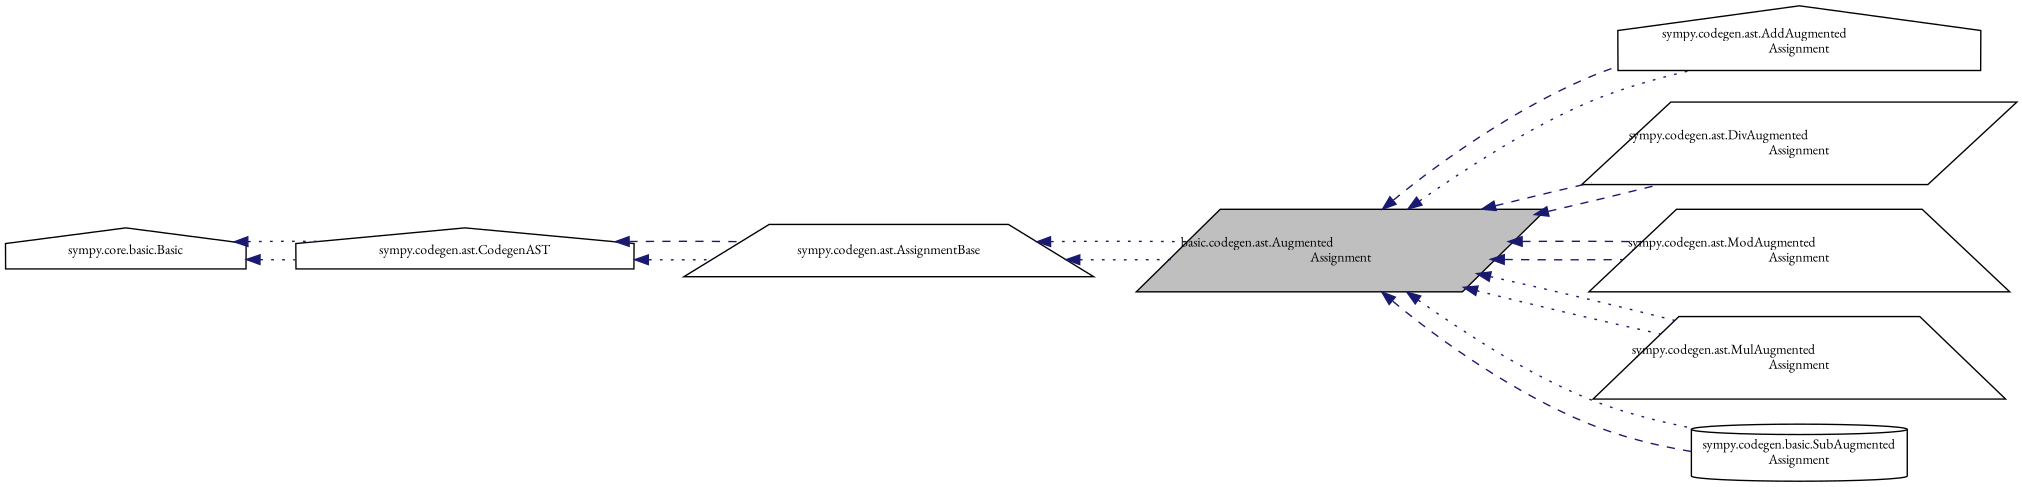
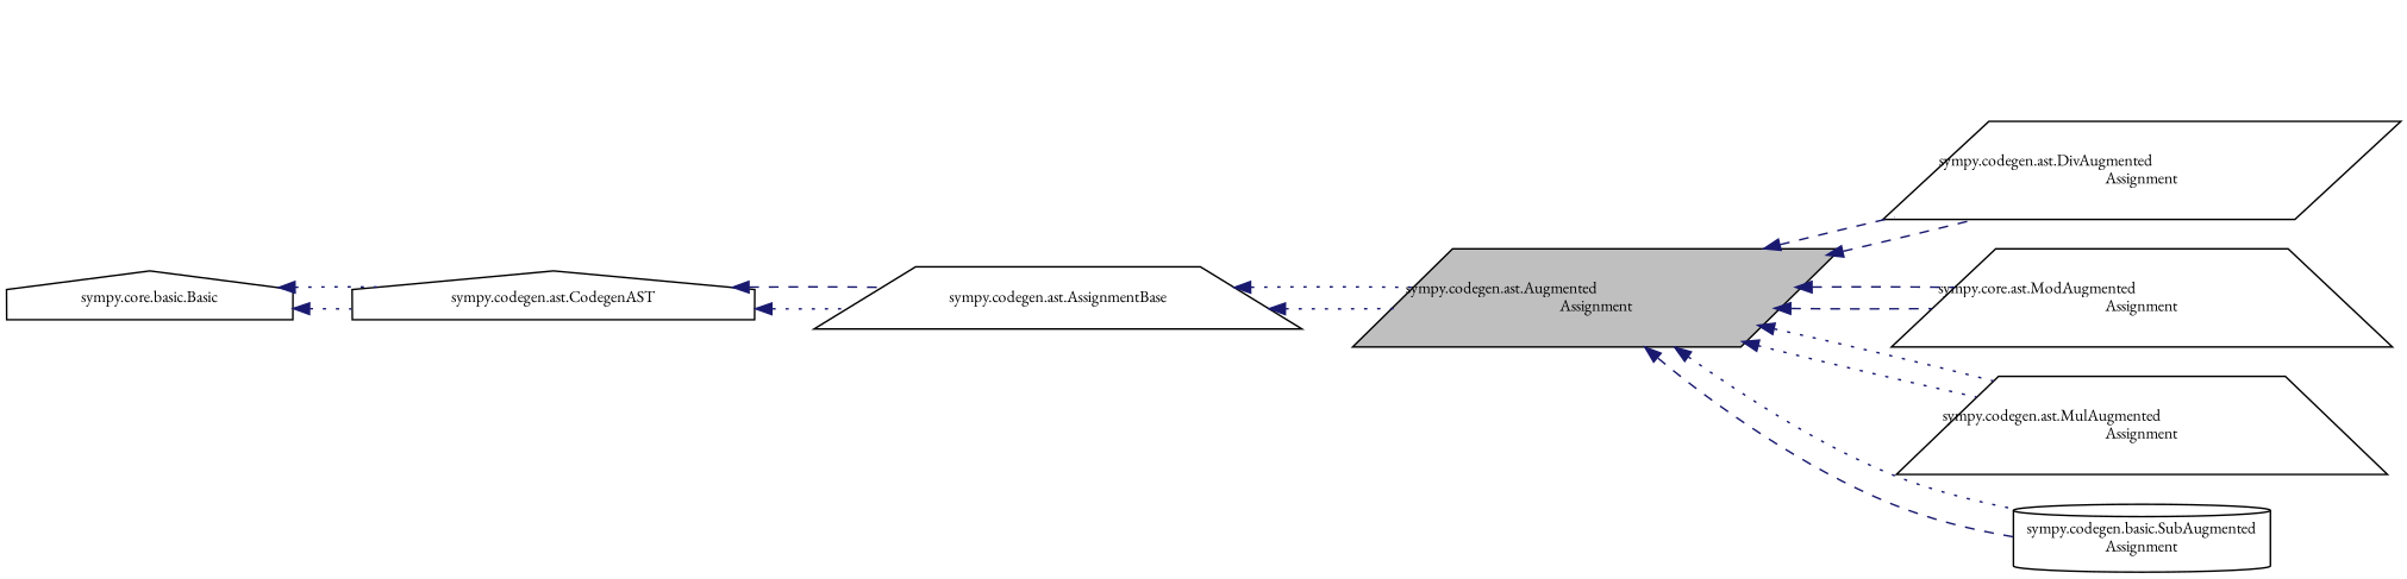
  digraph {
    fontname="EB Garamond"
    rankdir=LR
    node [color=black fillcolor=white fontname="EB Garamond" fontsize=10 shape=house style=filled]
    edge [color=midnightblue dir=back fontname="EB Garamond" fontsize=10 labelfontname=Helvetica labelfontsize=10 style=dotted]
-   n1 [fillcolor=grey75 fontcolor=black height=0.2 label="basic.codegen.ast.Augmented\lAssignment" shape=parallelogram width=0.4]
-   n2 [height=0.2 label="sympy.codegen.ast.AddAugmented\lAssignment" width=0.4]
+   n1 [fillcolor=grey75 fontcolor=black height=0.2 label="sympy.codegen.ast.Augmented\lAssignment" shape=parallelogram width=0.4]
    n3 [height=0.2 label="sympy.codegen.ast.DivAugmented\lAssignment" shape=parallelogram width=0.4]
-   n4 [height=0.2 label="sympy.codegen.ast.ModAugmented\lAssignment" shape=trapezium width=0.4]
+   n4 [height=0.2 label="sympy.core.ast.ModAugmented\lAssignment" shape=trapezium width=0.4]
    n5 [height=0.2 label="sympy.codegen.ast.MulAugmented\lAssignment" shape=trapezium width=0.4]
    n6 [height=0.2 label="sympy.codegen.basic.SubAugmented\lAssignment" shape=cylinder width=0.4]
    n7 [height=0.2 label="sympy.codegen.ast.AssignmentBase" shape=trapezium width=0.4]
    n8 [height=0.2 label="sympy.codegen.ast.CodegenAST" width=0.4]
    n9 [height=0.2 label="sympy.core.basic.Basic" width=0.4]
-   n1 -> n2
-   n1 -> n2 [style=dashed]
    n1 -> n3 [style=dashed]
    n1 -> n3 [style=dashed]
    n1 -> n4 [style=dashed]
    n1 -> n4 [style=dashed]
    n1 -> n5
    n1 -> n5
    n1 -> n6 [style=dashed]
    n1 -> n6
    n7 -> n1
    n7 -> n1
    n8 -> n7
    n8 -> n7 [style=dashed]
    n9 -> n8
    n9 -> n8
  }
